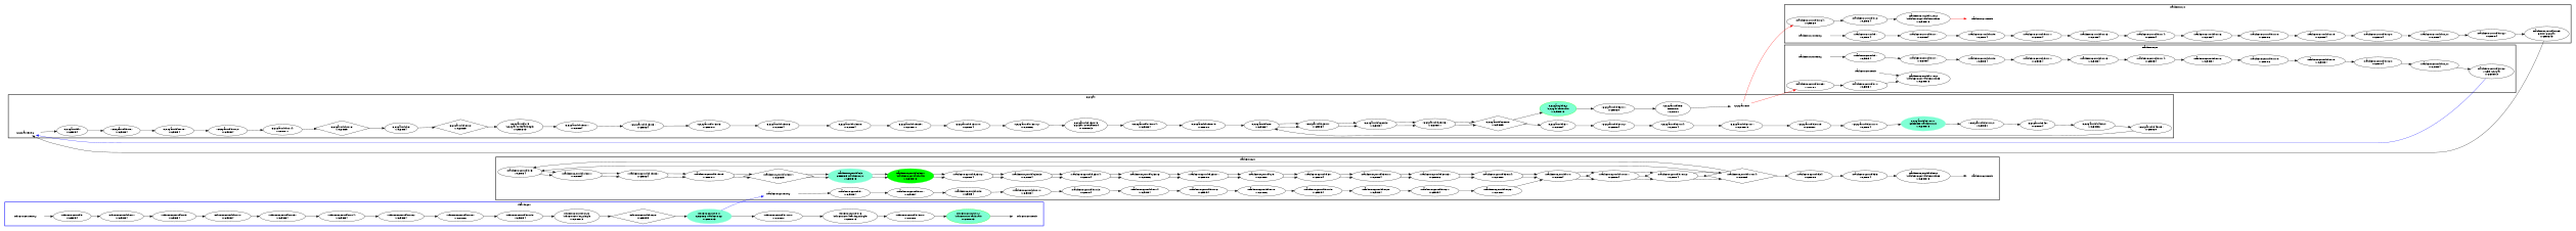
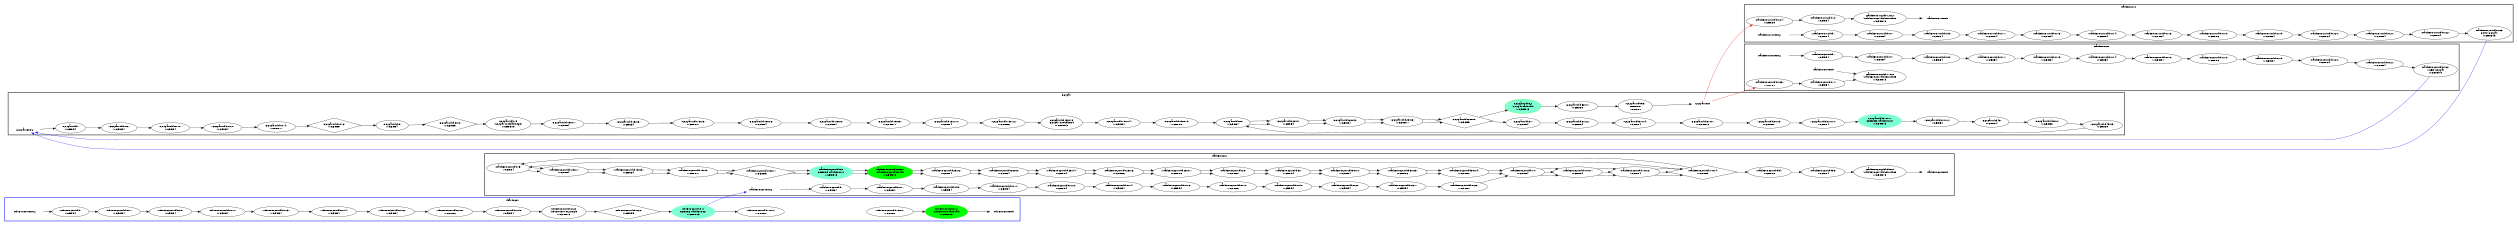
  digraph {
    fontsize=10
    rankdir=LR
    node [fontsize=10]
-   n1 [color=green label="_thrFunc0___bb14\n(_thrFunc0_)taskwait\nWCET=13" style=filled width=0.01 fillcolor=aquamarine]
+   n1 [color=green label="_thrFunc0___bb14\n(_thrFunc0_)taskwait\nWCET=13" style=filled width=0.01]
    n2 [label="\"_thrFunc0___bb__13\"\nWCET=4" width=0.01]
    n3 [label="\"_thrFunc0___bb__7\"\nWCET=4" width=0.01]
    n4 [label="\"_thrFunc0___bb__16\"\nWCET=4" width=0.01]
    n5 [label="\"_thrFunc0___bb__14\"\nWCET=4" width=0.01]
    n6 [label="_thrFunc0___bb__20\n(_thrFunc0_)mysingle\nWCET=13" width=0.01]
    n7 [label="\"_thrFunc0___bb__22\"\nWCET=5" shape=diamond width=0.01]
    n8 [label="\"_thrFunc0___bb__9\"\nWCET=4" width=0.01]
    n9 [label="\"_thrFunc0___bb13__1\"\nWCET=0" width=0.01]
-   n10 [label="_thrFunc0___bb13\n(_thrFunc0_)leaving_single\nWCET=13" width=0.01]
    n11 [label="\"_thrFunc0___bb__19\"\nWCET=4" width=0.01]
    n12 [label="\"_thrFunc0___bb11__1\"\nWCET=0" width=0.01]
    n13 [color=white label=_thrFunc0__exit width=0.01]
    n14 [label="\"_thrFunc0___bb__18\"\nWCET=6" width=0.01]
    n15 [label="\"_thrFunc0___bb\"\nWCET=4" width=0.01]
    n16 [color=aquamarine label="_thrFunc0___bb11\nCREATE _taskFunc2_\nWCET=13" style=filled width=0.01]
    n17 [color=white height=0.01 label=_thrFunc0__entry width=0.01]
    n18 [label="\"_thrFunc0___bb__11\"\nWCET=4" width=0.01]
    n19 [label="\"_taskFunc2___bb15\"\nWCET=4" width=0.01]
    n20 [label="\"_taskFunc2___bb15__7\"\nWCET=5" shape=diamond width=0.01]
    n21 [label="\"_taskFunc2___bb\"\nWCET=4" width=0.01]
    n22 [label="\"_taskFunc2___bb10\"\nWCET=4" width=0.01]
    n23 [label="\"_taskFunc2___bb23__3\"\nWCET=4" width=0.01]
    n24 [label="\"_taskFunc2___bb30__1\"\nWCET=4" width=0.01]
    n25 [label="\"_taskFunc2___bb35\"\nWCET=4" width=0.01]
    n26 [label="\"_taskFunc2___bb15__5\"\nWCET=11" width=0.01]
    n27 [label="\"_taskFunc2___bb23__4\"\nWCET=4" width=0.01]
    n28 [color=white label=_taskFunc2__exit width=0.01]
    n29 [label="\"_taskFunc2___bb__7\"\nWCET=4" width=0.01]
    n30 [label="\"_taskFunc2___bb10__1\"\nWCET=4" width=0.01]
    n31 [label="\"_taskFunc2___bb__21\"\nWCET=4" width=0.01]
    n32 [label="\"_taskFunc2___bb10__4\"\nWCET=5" shape=diamond width=0.01]
    n33 [label="\"_taskFunc2___bb29\"\nWCET=0" width=0.01]
    n34 [label="\"_taskFunc2___bb23__2\"\nWCET=4" width=0.01]
    n35 [label="\"_taskFunc2___bb15__1\"\nWCET=4" width=0.01]
    n36 [label="\"_taskFunc2___bb__11\"\nWCET=4" width=0.01]
    n37 [label="\"_taskFunc2___bb__9\"\nWCET=4" width=0.01]
    n38 [color=aquamarine label="_taskFunc2___bb23\nCREATE _taskFunc1_\nWCET=13" style=filled width=0.01]
    n39 [label="\"_taskFunc2___bb__16\"\nWCET=4" width=0.01]
    n40 [label="\"_taskFunc2___bb__20\"\nWCET=4" width=0.01]
    n41 [label="\"_taskFunc2___bb__22\"\nWCET=0" width=0.01]
    n42 [label="\"_taskFunc2___bb23__7\"\nWCET=0" width=0.01]
    n43 [label="\"_taskFunc2___bb23__6\"\nWCET=6" width=0.01]
    n44 [label="\"_taskFunc2___bb30\"\nWCET=4" width=0.01]
    n45 [label="_taskFunc2___bb35__2\n(_taskFunc2_)taskenv_free\nWCET=13" width=0.01]
    n46 [label="\"_taskFunc2___bb34\"\nWCET=0" width=0.01]
    n47 [label="\"_taskFunc2___bb__13\"\nWCET=4" width=0.01]
    n48 [color=white height=0.01 label=_taskFunc2__entry width=0.01]
    n49 [label="\"_taskFunc2___bb15__3\"\nWCET=4" width=0.01]
    n50 [label="\"_taskFunc2___bb10__2\"\nWCET=4" width=0.01]
    n51 [label="\"_taskFunc2___bb30__4\"\nWCET=0" width=0.01]
    n52 [label="\"_taskFunc2___bb__14\"\nWCET=4" width=0.01]
    n53 [label="\"_taskFunc2___bb__18\"\nWCET=6" width=0.01]
    n54 [label="\"_taskFunc2___bb30__3\"\nWCET=6" width=0.01]
    n55 [color=green label="_taskFunc2___bb23__1\n(_taskFunc2_)taskwait\nWCET=13" style=filled width=0.01]
    n56 [label="\"_taskFunc2___bb__19\"\nWCET=4" width=0.01]
    n57 [label="_taskFunc1___bb__23\nCALL CC_par\nWCET=13" width=0.01]
    n58 [label="\"_taskFunc1___bb__9\"\nWCET=4" width=0.01]
    n59 [color=white label=_taskFunc1__exit width=0.01]
    n60 [label="\"_taskFunc1___bb__16\"\nWCET=4" width=0.01]
    n61 [label="\"_taskFunc1___bb__14\"\nWCET=4" width=0.01]
    n62 [label="\"_taskFunc1___bb__18\"\nWCET=6" width=0.01]
    n63 [label="\"_taskFunc1___bb__19\"\nWCET=4" width=0.01]
    n64 [label="\"_taskFunc1___bb__20\"\nWCET=4" width=0.01]
    n65 [label="\"_taskFunc1___bb__24\"\nWCET=0" width=0.01]
    n66 [label="\"_taskFunc1___bb__13\"\nWCET=4" width=0.01]
    n67 [label="\"_taskFunc1___bb__21\"\nWCET=4" width=0.01]
    n68 [label="\"_taskFunc1___bb12\"\nWCET=4" width=0.01]
    n69 [label="_taskFunc1___bb12__2\n(_taskFunc6_)taskenv_free\nWCET=13" width=0.01]
    n70 [label="\"_taskFunc1___bb__11\"\nWCET=4" width=0.01]
    n71 [color=white height=0.01 label=_taskFunc1__entry width=0.01]
    n72 [label="\"_taskFunc1___bb__7\"\nWCET=4" width=0.01]
    n73 [label="\"_taskFunc1___bb__22\"\nWCET=4" width=0.01]
    n74 [label="\"_taskFunc1___bb\"\nWCET=4" width=0.01]
    n75 [label="\"CC_par__bb15__1\"\nWCET=4" width=0.01]
    n76 [label="\"CC_par__bb28__6\"\nWCET=11" width=0.01]
    n77 [label="\"CC_par__bb37__10\"\nWCET=4" width=0.01]
    n78 [label="\"CC_par__bb15__15\"\nWCET=0" width=0.01]
    n79 [label="\"CC_par__bb15__5\"\nWCET=11" width=0.01]
    n80 [label="\"CC_par__bb49__3\"\nWCET=0" width=0.01]
    n81 [color=aquamarine label="CC_par__bb37__11\nCREATE _taskFunc0_\nWCET=13" style=filled width=0.01]
    n82 [label="\"CC_par__bb15__8\"\nWCET=4" width=0.01]
    n83 [label="CC_par__bb15\n(CC_par)critical_begin\nWCET=13" width=0.01]
    n84 [label="\"CC_par__bb37__12\"\nWCET=0" width=0.01]
    n85 [color=green fillcolor=aquamarine label="CC_par__bb52\n(CC_par)taskwait\nWCET=13" style=filled width=0.01]
    n86 [label="\"CC_par__bb28__1\"\nWCET=4" width=0.01]
    n87 [label="\"CC_par__bb53\"\nRETURN\nWCET=0" width=0.01]
    n88 [label="\"CC_par__bb15__10\"\nWCET=4" width=0.01]
    n89 [label="\"CC_par__bb37__9\"\nWCET=11" width=0.01]
    n90 [color=white height=0.01 label=CC_par_entry width=0.01]
    n91 [color=white label=CC_par_exit width=0.01]
    n92 [label="\"CC_par__bb__6\"\nWCET=4" width=0.01]
    n93 [label="\"CC_par__bb28__8\"\nWCET=5" shape=diamond width=0.01]
    n94 [label="\"CC_par__bb37__2\"\nWCET=4" width=0.01]
    n95 [label="\"CC_par__bb__10\"\nWCET=4" width=0.01]
    n96 [label="\"CC_par__bb8\"\nWCET=4" width=0.01]
    n97 [label="\"CC_par__bb15__12\"\nWCET=6" width=0.01]
    n98 [label="\"CC_par__bb37__4\"\nWCET=4" width=0.01]
    n99 [label="\"CC_par__bb15__6\"\nWCET=4" width=0.01]
    n100 [label="\"CC_par__bb15__14\"\nWCET=4" width=0.01]
    n101 [label="\"CC_par__bb15__9\"\nWCET=11" width=0.01]
    n102 [label="\"CC_par__bb__14\"\nWCET=11" width=0.01]
    n103 [label="\"CC_par__bb__16\"\nWCET=5" shape=diamond width=0.01]
    n104 [label="\"CC_par__bb37__7\"\nWCET=13" width=0.01]
    n105 [label="\"CC_par__bb37\"\nWCET=4" width=0.01]
    n106 [label="\"CC_par__bb52__1\"\nWCET=0" width=0.01]
    n107 [label="\"CC_par__bb\"\nWCET=4" width=0.01]
    n108 [label="\"CC_par__bb28__3\"\nWCET=4" width=0.01]
    n109 [label="\"CC_par__bb49\"\nWCET=4" width=0.01]
    n110 [label="\"CC_par__bb28\"\nWCET=4" width=0.01]
    n111 [label="\"CC_par__bb__12\"\nWCET=4" width=0.01]
    n112 [label="\"CC_par__bb49__2\"\nWCET=6" width=0.01]
    n113 [label="\"CC_par__bb15__3\"\nWCET=4" width=0.01]
    n114 [label="CC_par__bb15__13\n(CC_par)critical_end\nWCET=13" width=0.01]
    n115 [label="\"CC_par__bb8__2\"\nWCET=5" shape=diamond width=0.01]
    n116 [label="\"_taskFunc0___bb__19\"\nWCET=4" width=0.01]
    n117 [label="\"_taskFunc0___bb__18\"\nWCET=6" width=0.01]
    n118 [label="\"_taskFunc0___bb__7\"\nWCET=4" width=0.01]
    n119 [label="\"_taskFunc0___bb__9\"\nWCET=4" width=0.01]
    n120 [label="\"_taskFunc0___bb__21\"\nWCET=4" width=0.01]
    n121 [label="\"_taskFunc0___bb\"\nWCET=4" width=0.01]
    n122 [color=white height=0.01 label=_taskFunc0__entry width=0.01]
    n123 [label="_taskFunc0___bb__22\nWCET CC_par\nWCET=13" width=0.01]
    n124 [color=white label=_taskFunc0__exit width=0.01]
    n125 [label="\"_taskFunc0___bb__13\"\nWCET=4" width=0.01]
    n126 [label="\"_taskFunc0___bb__20\"\nWCET=4" width=0.01]
    n127 [label="_taskFunc0___bb11__2\n(_taskFunc0_)taskenv_free\nWCET=13" width=0.01]
    n128 [label="\"_taskFunc0___bb__23\"\nWCET=0" width=0.01]
    n129 [label="\"_taskFunc0___bb__11\"\nWCET=4" width=0.01]
    n130 [label="\"_taskFunc0___bb11\"\nWCET=4" width=0.01]
    n131 [label="\"_taskFunc0___bb__14\"\nWCET=4" width=0.01]
    n132 [label="\"_taskFunc0___bb__16\"\nWCET=4" width=0.01]
    subgraph cluster_1 {
      color=blue
      label=_leaving0_
      style=bold
      n1
      n2
      n3
      n4
      n5
      n6
      n7
      n8
      n9
-     n10
      n11
      n12
      n13
      n14
      n15
      n16
      n17
      n18
    }
    subgraph cluster_2 {
      label=_taskFunc2_
      style=bold
      n19
      n20
      n21
      n22
      n23
      n24
      n25
      n26
      n27
      n28
      n29
      n30
      n31
      n32
      n33
      n34
      n35
      n36
      n37
      n38
      n39
      n40
      n41
      n42
      n43
      n44
      n45
      n46
      n47
      n48
      n49
      n50
      n51
      n52
      n53
      n54
      n55
      n56
    }
    subgraph cluster_3 {
      label=_taskFunc0_
      style=bold
      n116
      n117
      n118
      n119
      n120
      n121
      n122
      n123
      n124
      n125
      n126
      n127
      n128
      n129
      n130
      n131
      n132
    }
    subgraph cluster_4 {
      label=_taskFunc1_
      style=bold
      n57
      n58
      n59
      n60
      n61
      n62
      n63
      n64
      n65
      n66
      n67
      n68
      n69
      n70
      n71
      n72
      n73
      n74
    }
    subgraph cluster_5 {
      label=CC_par
      style=bold
      n75
      n76
      n77
      n78
      n79
      n80
      n81
      n82
      n83
      n84
      n85
      n86
      n87
      n88
      n89
      n90
      n91
      n92
      n93
      n94
      n95
      n96
      n97
      n98
      n99
      n100
      n101
      n102
      n103
      n104
      n105
      n106
      n107
      n108
      n109
      n110
      n111
      n112
      n113
      n114
      n115
    }
    n1 -> n13
    n2 -> n5
    n3 -> n8
    n4 -> n14
    n5 -> n4
    n6 -> n7
    n7 -> n16
    n8 -> n18
    n9 -> n1
-   n10 -> n9
    n11 -> n6
-   n12 -> n10
    n14 -> n11
    n15 -> n3
    n16 -> n12
    n16 -> n48 [color=blue]
    n17 -> n15
    n18 -> n2
    n19 -> n35
    n19 -> n35
    n20 -> n38
    n20 -> n38
    n21 -> n29
    n22 -> n30
    n22 -> n30
    n22 -> n30
    n23 -> n27
    n23 -> n27
    n24 -> n54
    n24 -> n54
    n25 -> n45
    n26 -> n20
    n26 -> n20
    n27 -> n43
    n27 -> n43
    n29 -> n37
    n30 -> n50
    n30 -> n50
    n30 -> n50
    n31 -> n41
    n32 -> n19
    n32 -> n19
    n32 -> n46
    n33 -> n44
    n33 -> n44
    n34 -> n23
    n34 -> n23
    n35 -> n49
    n35 -> n49
    n36 -> n47
    n37 -> n36
    n38 -> n55
    n38 -> n55
    n39 -> n53
    n40 -> n31
    n41 -> n22
    n42 -> n33
    n42 -> n33
    n43 -> n42
    n43 -> n42
    n44 -> n24
    n44 -> n24
    n45 -> n28
    n46 -> n25
    n47 -> n52
    n48 -> n21
    n49 -> n26
    n49 -> n26
    n50 -> n32
    n50 -> n32
    n50 -> n32
    n51 -> n22
    n51 -> n22
    n52 -> n39
    n53 -> n56
    n54 -> n51
    n54 -> n51
    n55 -> n34
    n55 -> n34
    n56 -> n40
-   n57 -> n90 [color=black]
+   n57 -> n90 [color=blue]
    n58 -> n70
    n60 -> n62
    n61 -> n60
    n62 -> n63
    n63 -> n64
    n64 -> n67
    n65 -> n68
    n66 -> n61
    n67 -> n73
    n68 -> n69
-   n69 -> n59 [color=red]
+   n69 -> n59
    n70 -> n66
    n71 -> n74
    n72 -> n58
    n73 -> n57
    n74 -> n72
    n75 -> n113
    n76 -> n93
    n76 -> n93
    n77 -> n81
    n78 -> n110
    n79 -> n99
    n80 -> n110
    n81 -> n84
    n82 -> n101
    n83 -> n75
    n84 -> n109
    n85 -> n106
    n86 -> n108
    n86 -> n108
    n87 -> n91
    n88 -> n97
    n89 -> n77
    n90 -> n107
    n91 -> n65 [color=red]
    n91 -> n128 [color=red]
    n92 -> n95
    n93 -> n85
    n93 -> n105
    n94 -> n98
    n95 -> n111
    n96 -> n115
    n97 -> n114
    n98 -> n104
    n99 -> n82
    n100 -> n78
    n101 -> n88
    n102 -> n103
    n103 -> n96
    n104 -> n89
    n105 -> n94
    n106 -> n87
    n107 -> n92
    n108 -> n76
    n108 -> n76
    n109 -> n112
    n110 -> n86
    n110 -> n86
    n111 -> n102
    n112 -> n80
    n113 -> n79
    n114 -> n100
    n115 -> n83
    n116 -> n126
    n117 -> n116
    n118 -> n119
    n119 -> n129
    n120 -> n123
    n121 -> n118
    n122 -> n121
    n123 -> n90 [color=blue]
    n124 -> n127
    n125 -> n131
    n126 -> n120
    n128 -> n130
    n129 -> n125
    n130 -> n127
    n131 -> n132
    n132 -> n117
  }
